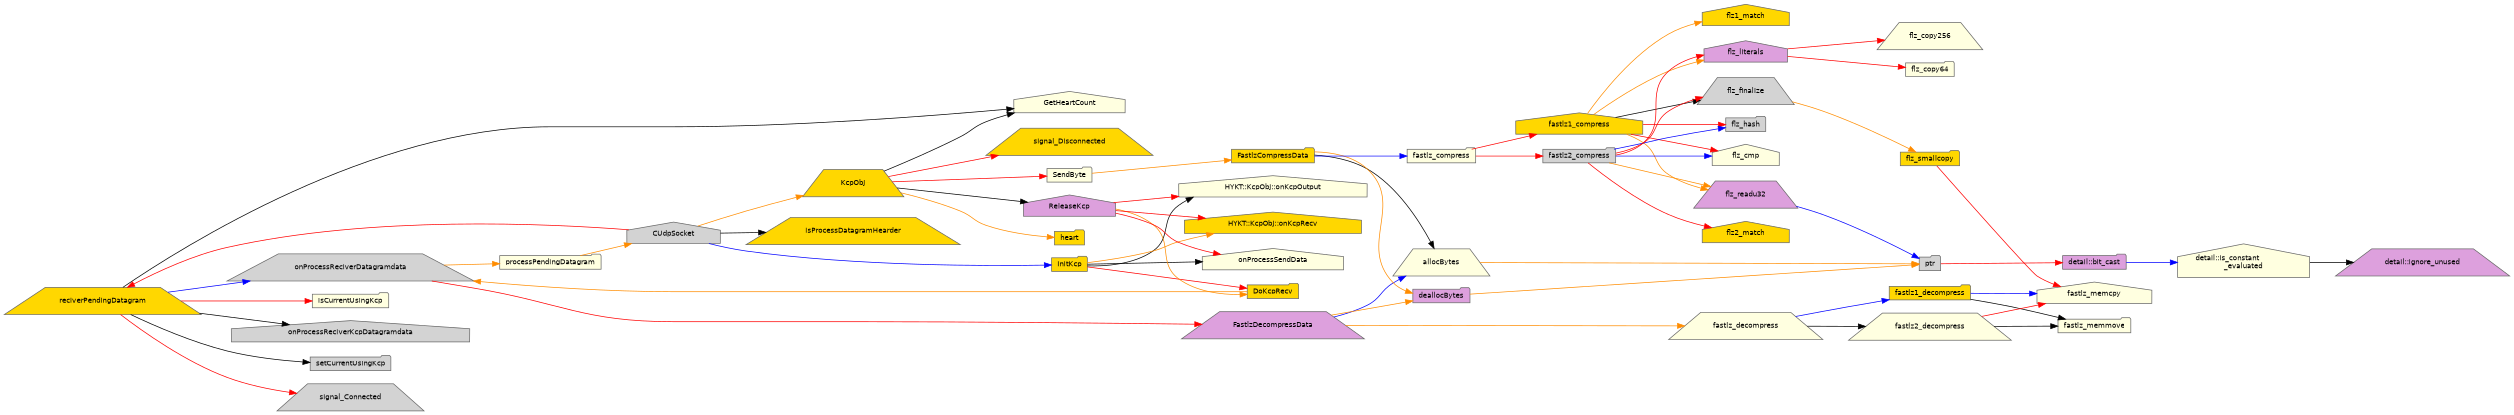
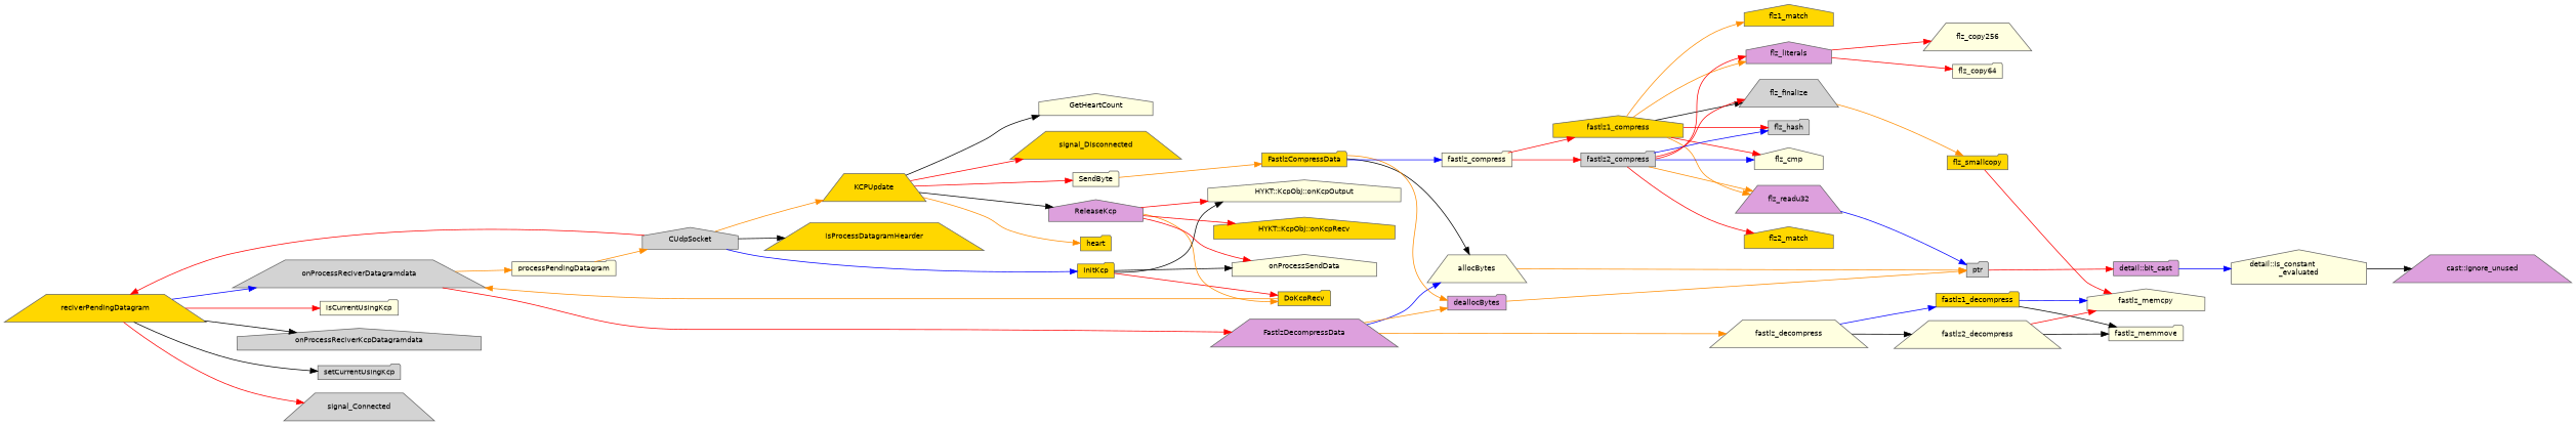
  digraph {
    rankdir=LR
    node [color=grey40 fillcolor=lightyellow fontname=Helvetica fontsize=10 shape=folder style=filled]
    edge [color=red fontname=Helvetica fontsize=10 labelfontname=Helvetica labelfontsize=10 style=solid]
    n1 [color=gray40 fillcolor=gold fontcolor=black height=0.2 label=reciverPendingDatagram shape=trapezium width=0.4]
    n2 [height=0.2 label=GetHeartCount shape=house width=0.4]
    n3 [fillcolor=lightgrey height=0.2 label=onProcessReciverDatagramdata shape=trapezium width=0.4]
    n4 [height=0.2 label=isCurrentUsingKcp width=0.4]
    n5 [fillcolor=lightgrey height=0.2 label=onProcessReciverKcpDatagramdata shape=house width=0.4]
    n6 [fillcolor=lightgrey height=0.2 label=setCurrentUsingKcp width=0.4]
    n7 [fillcolor=lightgrey height=0.2 label=signal_Connected shape=trapezium width=0.4]
    n8 [fillcolor=gold height=0.2 label=InitKcp width=0.4]
    n9 [fillcolor=gold height=0.2 label=DoKcpRecv width=0.4]
    n10 [height=0.2 label="HYKT::KcpObj::onKcpOutput" shape=house width=0.4]
    n11 [fillcolor=gold height=0.2 label="HYKT::KcpObj::onKcpRecv" shape=house width=0.4]
    n12 [height=0.2 label=onProcessSendData shape=house width=0.4]
    n13 [fillcolor=plum height=0.2 label=FastlzDecompressData shape=trapezium width=0.4]
    n14 [height=0.2 label=processPendingDatagram width=0.4]
    n15 [height=0.2 label=allocBytes shape=trapezium width=0.4]
    n16 [fillcolor=plum height=0.2 label=deallocBytes width=0.4]
    n17 [height=0.2 label=fastlz_decompress shape=trapezium width=0.4]
    n18 [fillcolor=lightgrey height=0.2 label=CUdpSocket shape=house width=0.4]
    n19 [fillcolor=lightgrey height=0.2 label=ptr width=0.4]
    n20 [fillcolor=gold height=0.2 label=fastlz1_decompress width=0.4]
    n21 [height=0.2 label=fastlz2_decompress shape=trapezium width=0.4]
    n22 [fillcolor=plum height=0.2 label="detail::bit_cast" width=0.4]
    n23 [height=0.2 label="detail::is_constant\l_evaluated" shape=house width=0.4]
-   n24 [fillcolor=plum height=0.2 label="detail::ignore_unused" shape=trapezium width=0.4]
+   n24 [fillcolor=plum height=0.2 label="cast::ignore_unused" shape=trapezium width=0.4]
    n25 [height=0.2 label=fastlz_memcpy shape=house width=0.4]
    n26 [height=0.2 label=fastlz_memmove width=0.4]
    n27 [fillcolor=gold height=0.2 label=isProcessDatagramHearder shape=trapezium width=0.4]
-   n28 [fillcolor=gold height=0.2 label=KcpObj shape=trapezium width=0.4]
+   n28 [fillcolor=gold height=0.2 label=KCPUpdate shape=trapezium width=0.4]
    n29 [fillcolor=gold height=0.2 label=heart width=0.4]
    n30 [fillcolor=plum height=0.2 label=ReleaseKcp shape=house width=0.4]
    n31 [height=0.2 label=SendByte width=0.4]
    n32 [fillcolor=gold height=0.2 label=signal_Disconnected shape=trapezium width=0.4]
    n33 [fillcolor=gold height=0.2 label=FastlzCompressData width=0.4]
    n34 [height=0.2 label=fastlz_compress width=0.4]
    n35 [fillcolor=gold height=0.2 label=fastlz1_compress shape=house width=0.4]
    n36 [fillcolor=lightgrey height=0.2 label=fastlz2_compress width=0.4]
    n37 [fillcolor=gold height=0.2 label=flz1_match shape=house width=0.4]
    n38 [height=0.2 label=flz_cmp shape=house width=0.4]
    n39 [fillcolor=lightgrey height=0.2 label=flz_finalize shape=trapezium width=0.4]
    n40 [fillcolor=lightgrey height=0.2 label=flz_hash width=0.4]
    n41 [fillcolor=plum height=0.2 label=flz_literals shape=house width=0.4]
    n42 [fillcolor=plum height=0.2 label=flz_readu32 shape=trapezium width=0.4]
    n43 [fillcolor=gold height=0.2 label=flz2_match shape=house width=0.4]
    n44 [fillcolor=gold height=0.2 label=flz_smallcopy width=0.4]
    n45 [height=0.2 label=flz_copy256 shape=trapezium width=0.4]
    n46 [height=0.2 label=flz_copy64 width=0.4]
-   n1 -> n2 [color=black]
    n1 -> n3 [color=blue]
    n1 -> n4
    n1 -> n5 [color=black]
    n1 -> n6 [color=black]
    n1 -> n7
    n3 -> n13
    n3 -> n14 [color=darkorange]
    n8 -> n9
    n8 -> n10 [color=black]
-   n8 -> n11 [color=darkorange]
    n8 -> n12 [color=black]
    n9 -> n3 [color=darkorange]
    n13 -> n15 [color=blue]
    n13 -> n16 [color=darkorange]
    n13 -> n17 [color=darkorange]
    n14 -> n18 [color=darkorange]
    n15 -> n19 [color=darkorange]
    n16 -> n19 [color=darkorange]
    n17 -> n20 [color=blue]
    n17 -> n21 [color=black]
    n18 -> n1
    n18 -> n8 [color=blue]
    n18 -> n27 [color=black]
    n18 -> n28 [color=darkorange]
    n19 -> n22
    n20 -> n25 [color=blue]
    n20 -> n26 [color=black]
    n21 -> n25
    n21 -> n26 [color=black]
    n22 -> n23 [color=blue]
    n23 -> n24 [color=black]
    n28 -> n2 [color=black]
    n28 -> n29 [color=darkorange]
    n28 -> n30 [color=black]
    n28 -> n31
    n28 -> n32
    n30 -> n9 [color=darkorange]
    n30 -> n10
    n30 -> n11
    n30 -> n12
    n31 -> n33 [color=darkorange]
    n33 -> n15 [color=black]
    n33 -> n16 [color=darkorange]
    n33 -> n34 [color=blue]
    n34 -> n35
    n34 -> n36
    n35 -> n37 [color=darkorange]
    n35 -> n38
    n35 -> n39 [color=black]
    n35 -> n40
    n35 -> n41 [color=darkorange]
    n35 -> n42 [color=darkorange]
    n36 -> n38 [color=blue]
    n36 -> n39
    n36 -> n40 [color=blue]
    n36 -> n41
    n36 -> n42 [color=darkorange]
    n36 -> n43
    n39 -> n44 [color=darkorange]
    n41 -> n45
    n41 -> n46
    n42 -> n19 [color=blue]
    n44 -> n25
  }
